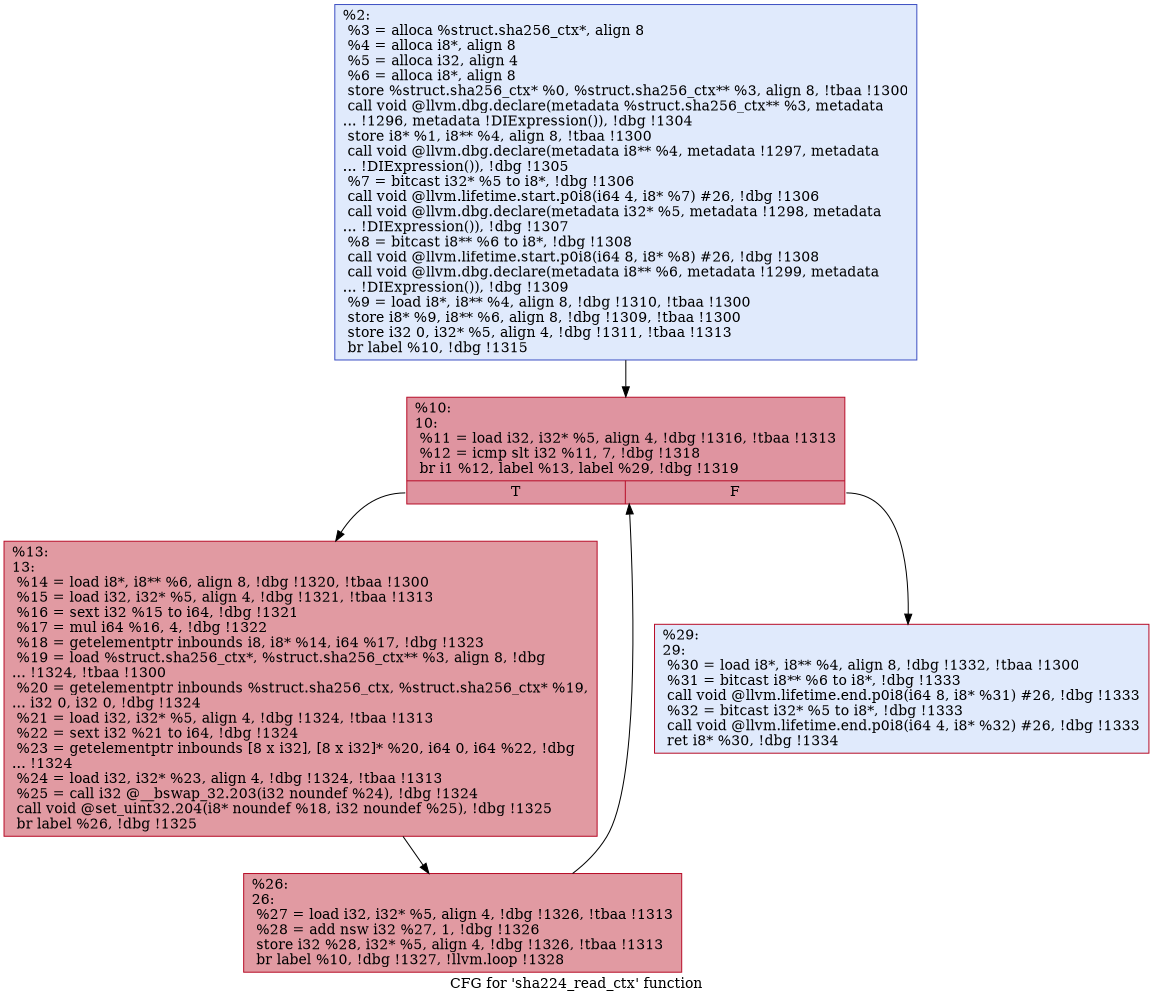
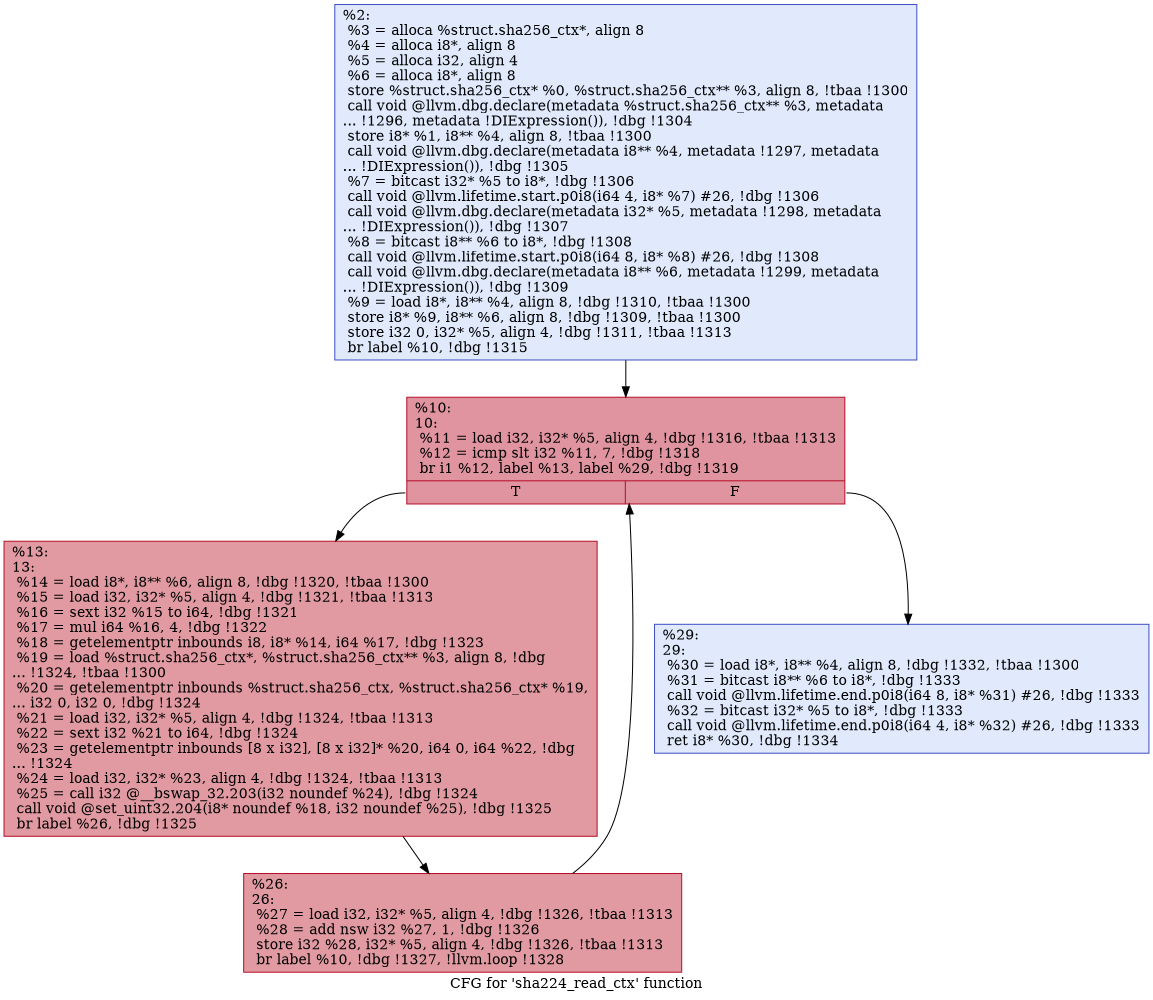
  digraph {
    label="CFG for 'sha224_read_ctx' function"
    node [color="#b70d28ff" fillcolor="#b9d0f970" shape=record style=filled]
    n1 [color="#3d50c3ff" label="{%2:\l  %3 = alloca %struct.sha256_ctx*, align 8\l  %4 = alloca i8*, align 8\l  %5 = alloca i32, align 4\l  %6 = alloca i8*, align 8\l  store %struct.sha256_ctx* %0, %struct.sha256_ctx** %3, align 8, !tbaa !1300\l  call void @llvm.dbg.declare(metadata %struct.sha256_ctx** %3, metadata\l... !1296, metadata !DIExpression()), !dbg !1304\l  store i8* %1, i8** %4, align 8, !tbaa !1300\l  call void @llvm.dbg.declare(metadata i8** %4, metadata !1297, metadata\l... !DIExpression()), !dbg !1305\l  %7 = bitcast i32* %5 to i8*, !dbg !1306\l  call void @llvm.lifetime.start.p0i8(i64 4, i8* %7) #26, !dbg !1306\l  call void @llvm.dbg.declare(metadata i32* %5, metadata !1298, metadata\l... !DIExpression()), !dbg !1307\l  %8 = bitcast i8** %6 to i8*, !dbg !1308\l  call void @llvm.lifetime.start.p0i8(i64 8, i8* %8) #26, !dbg !1308\l  call void @llvm.dbg.declare(metadata i8** %6, metadata !1299, metadata\l... !DIExpression()), !dbg !1309\l  %9 = load i8*, i8** %4, align 8, !dbg !1310, !tbaa !1300\l  store i8* %9, i8** %6, align 8, !dbg !1309, !tbaa !1300\l  store i32 0, i32* %5, align 4, !dbg !1311, !tbaa !1313\l  br label %10, !dbg !1315\l}"]
    n2 [fillcolor="#b70d2870" label="{%10:\l10:                                               \l  %11 = load i32, i32* %5, align 4, !dbg !1316, !tbaa !1313\l  %12 = icmp slt i32 %11, 7, !dbg !1318\l  br i1 %12, label %13, label %29, !dbg !1319\l|{<s0>T|<s1>F}}"]
    n3 [fillcolor="#bb1b2c70" label="{%13:\l13:                                               \l  %14 = load i8*, i8** %6, align 8, !dbg !1320, !tbaa !1300\l  %15 = load i32, i32* %5, align 4, !dbg !1321, !tbaa !1313\l  %16 = sext i32 %15 to i64, !dbg !1321\l  %17 = mul i64 %16, 4, !dbg !1322\l  %18 = getelementptr inbounds i8, i8* %14, i64 %17, !dbg !1323\l  %19 = load %struct.sha256_ctx*, %struct.sha256_ctx** %3, align 8, !dbg\l... !1324, !tbaa !1300\l  %20 = getelementptr inbounds %struct.sha256_ctx, %struct.sha256_ctx* %19,\l... i32 0, i32 0, !dbg !1324\l  %21 = load i32, i32* %5, align 4, !dbg !1324, !tbaa !1313\l  %22 = sext i32 %21 to i64, !dbg !1324\l  %23 = getelementptr inbounds [8 x i32], [8 x i32]* %20, i64 0, i64 %22, !dbg\l... !1324\l  %24 = load i32, i32* %23, align 4, !dbg !1324, !tbaa !1313\l  %25 = call i32 @__bswap_32.203(i32 noundef %24), !dbg !1324\l  call void @set_uint32.204(i8* noundef %18, i32 noundef %25), !dbg !1325\l  br label %26, !dbg !1325\l}"]
-   n4 [label="{%29:\l29:                                               \l  %30 = load i8*, i8** %4, align 8, !dbg !1332, !tbaa !1300\l  %31 = bitcast i8** %6 to i8*, !dbg !1333\l  call void @llvm.lifetime.end.p0i8(i64 8, i8* %31) #26, !dbg !1333\l  %32 = bitcast i32* %5 to i8*, !dbg !1333\l  call void @llvm.lifetime.end.p0i8(i64 4, i8* %32) #26, !dbg !1333\l  ret i8* %30, !dbg !1334\l}"]
+   n4 [color="#3d50c3ff" label="{%29:\l29:                                               \l  %30 = load i8*, i8** %4, align 8, !dbg !1332, !tbaa !1300\l  %31 = bitcast i8** %6 to i8*, !dbg !1333\l  call void @llvm.lifetime.end.p0i8(i64 8, i8* %31) #26, !dbg !1333\l  %32 = bitcast i32* %5 to i8*, !dbg !1333\l  call void @llvm.lifetime.end.p0i8(i64 4, i8* %32) #26, !dbg !1333\l  ret i8* %30, !dbg !1334\l}"]
    n5 [fillcolor="#bb1b2c70" label="{%26:\l26:                                               \l  %27 = load i32, i32* %5, align 4, !dbg !1326, !tbaa !1313\l  %28 = add nsw i32 %27, 1, !dbg !1326\l  store i32 %28, i32* %5, align 4, !dbg !1326, !tbaa !1313\l  br label %10, !dbg !1327, !llvm.loop !1328\l}"]
    n1 -> n2
    n2 -> n3 [tailport=s0]
    n2 -> n4 [tailport=s1]
    n3 -> n5
    n5 -> n2
  }
